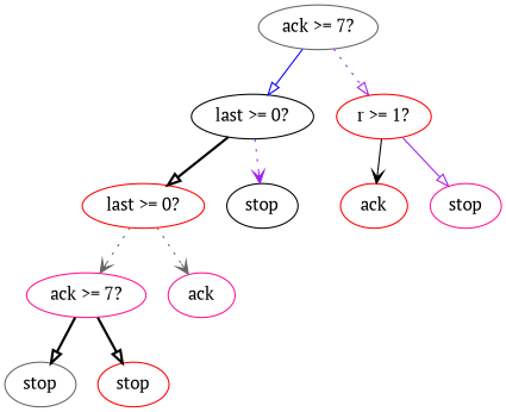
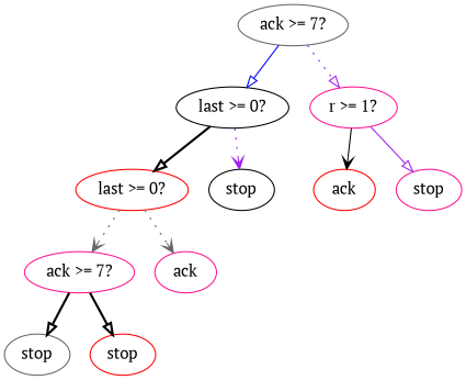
  digraph {
    fontname="PT Serif"
    node [color=red fontname="PT Serif"]
    edge [color=black style=dotted arrowhead=onormal fontname="PT Serif"]
    n1 [label="ack >= 7?" color=gray40]
    n2 [label="last >= 0?" color=black]
-   n3 [label="r >= 1?"]
+   n3 [label="r >= 1?" color=deeppink]
    n4 [label="last >= 0?"]
    n5 [label=stop color=black]
    n6 [label="ack >= 7?" color=deeppink]
    n7 [label=ack color=deeppink]
    n8 [label=stop color=gray40]
    n9 [label=stop]
    n10 [label=ack]
    n11 [label=stop color=deeppink]
    n1 -> n2 [color=blue style=solid]
    n1 -> n3 [color=purple]
    n2 -> n4 [style=bold]
    n2 -> n5 [color=purple arrowhead=vee]
    n3 -> n10 [style=solid arrowhead=vee]
    n3 -> n11 [color=purple style=solid]
    n4 -> n6 [color=gray40 arrowhead=vee]
    n4 -> n7 [color=gray40 arrowhead=vee]
    n6 -> n8 [style=bold]
    n6 -> n9 [style=bold]
  }
